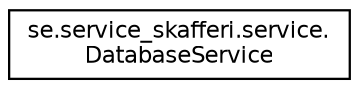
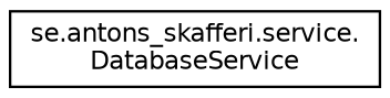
  digraph {
    rankdir=TB
-   n1 [color=black fillcolor=white fontname=Helvetica fontsize=10 height=0.2 label="se.service_skafferi.service.\lDatabaseService" shape=record style=filled width=0.4]
+   n1 [color=black fillcolor=white fontname=Helvetica fontsize=10 height=0.2 label="se.antons_skafferi.service.\lDatabaseService" shape=record style=filled width=0.4]
  }
